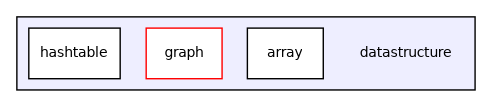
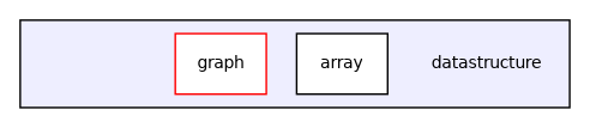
  digraph {
    compound=true
    node [fontname=Helvetica fontsize=10 shape=box color=black fillcolor=white style=filled]
    n1 [label=datastructure shape=plaintext color="" fillcolor="" style=""]
    n2 [label=array]
    n3 [color=red label="graph"]
-   n4 [label=hashtable]
    subgraph cluster_1 {
      bgcolor="#eeeeff"
      pencolor=black
      n1
      n2
      n3
-     n4
    }
  }
